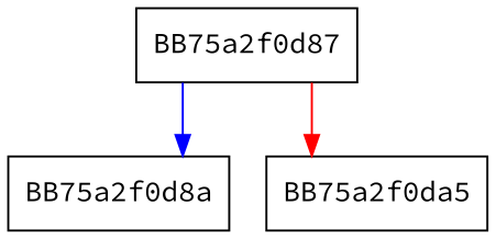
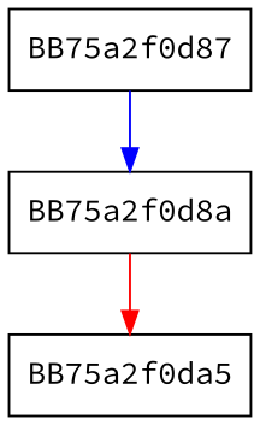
  digraph {
    fontname="Source Code Pro"
    splines=ortho
    node [fontname="Source Code Pro" shape=box]
    edge [fontname="Source Code Pro"]
    BB75a2f0d8a
    BB75a2f0da5
    BB75a2f0d87
-   BB75a2f0d87 -> BB75a2f0da5 [color=red]
+   BB75a2f0d8a -> BB75a2f0da5 [color=red]
    BB75a2f0d87 -> BB75a2f0d8a [color=blue]
  }
